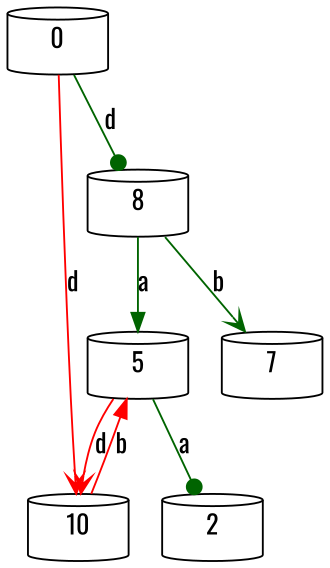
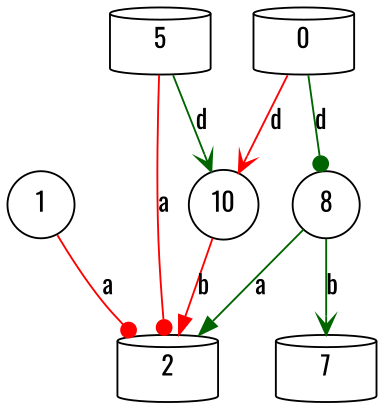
  strict digraph {
    fontname=Oswald
    node [fontname=Oswald shape=cylinder]
    edge [arrowhead=dot color=red fontname=Oswald]
+   1 [shape=circle]
    2
-   10
+   10 [shape=circle]
    5
    0
-   8
+   8 [shape=circle]
    7
-   10 -> 5 [arrowhead=normal label=b]
-   5 -> 2 [color=darkgreen label=a]
-   5 -> 10 [arrowhead=vee label=d]
+   1 -> 2 [label=a]
+   10 -> 2 [arrowhead=normal label=b]
+   5 -> 2 [label=a]
+   5 -> 10 [arrowhead=vee color=darkgreen label=d]
    0 -> 10 [arrowhead=vee label=d]
    0 -> 8 [color=darkgreen label=d]
-   8 -> 5 [arrowhead=normal color=darkgreen label=a]
+   8 -> 2 [arrowhead=normal color=darkgreen label=a]
    8 -> 7 [arrowhead=vee color=darkgreen label=b]
  }
